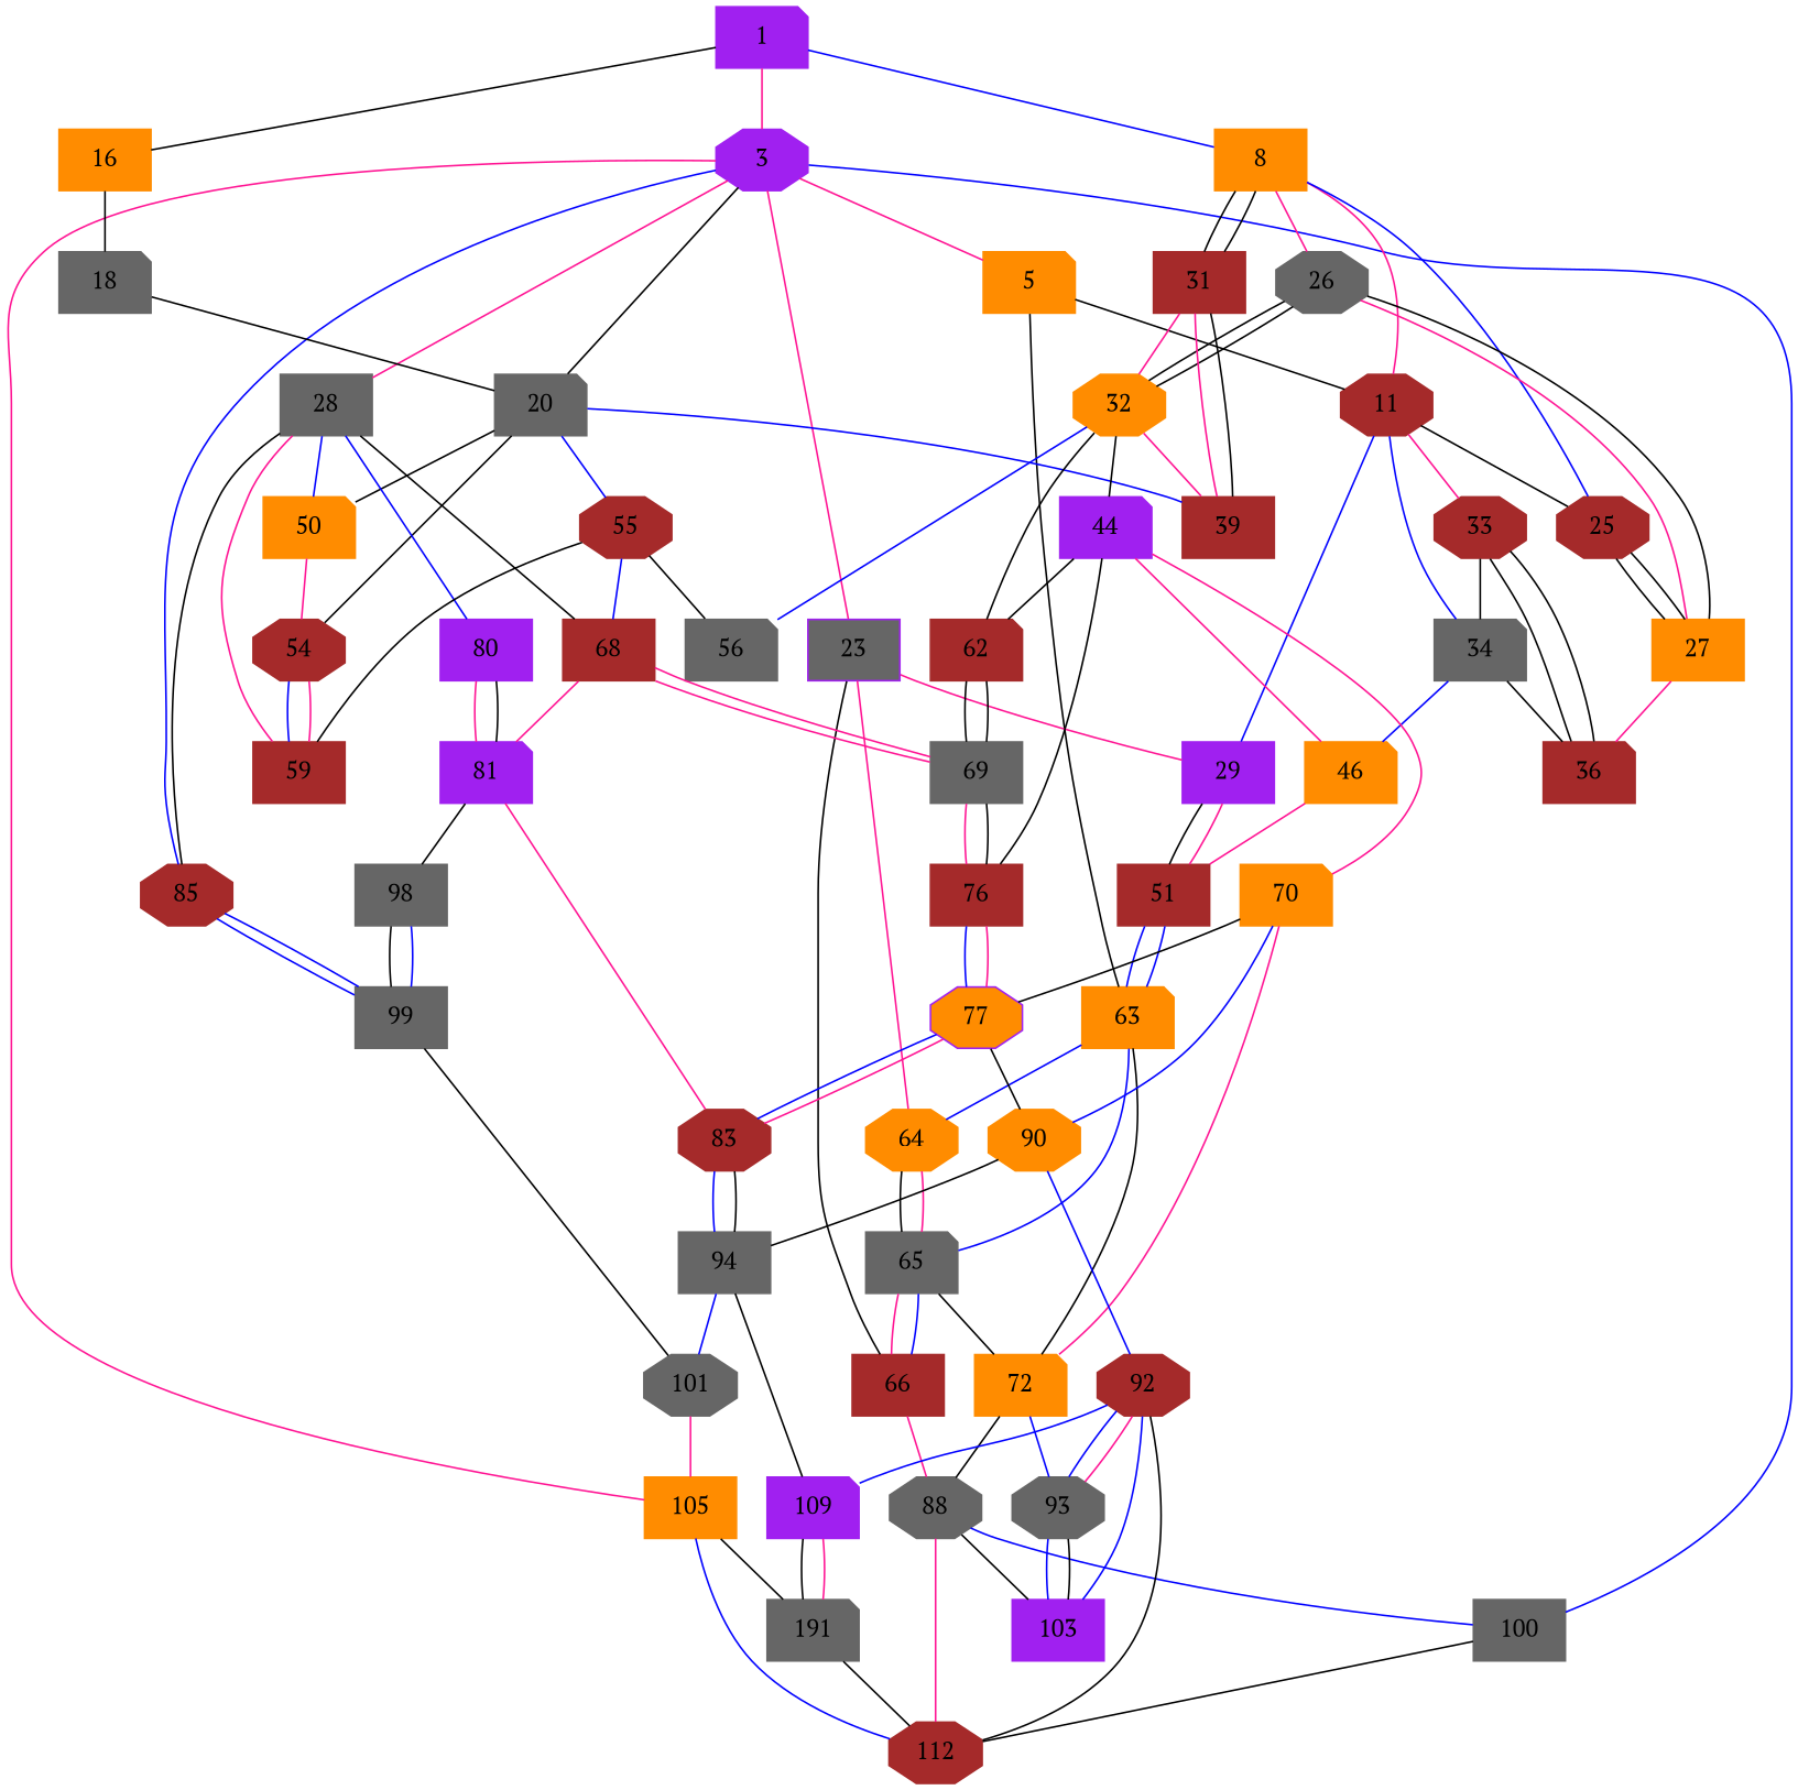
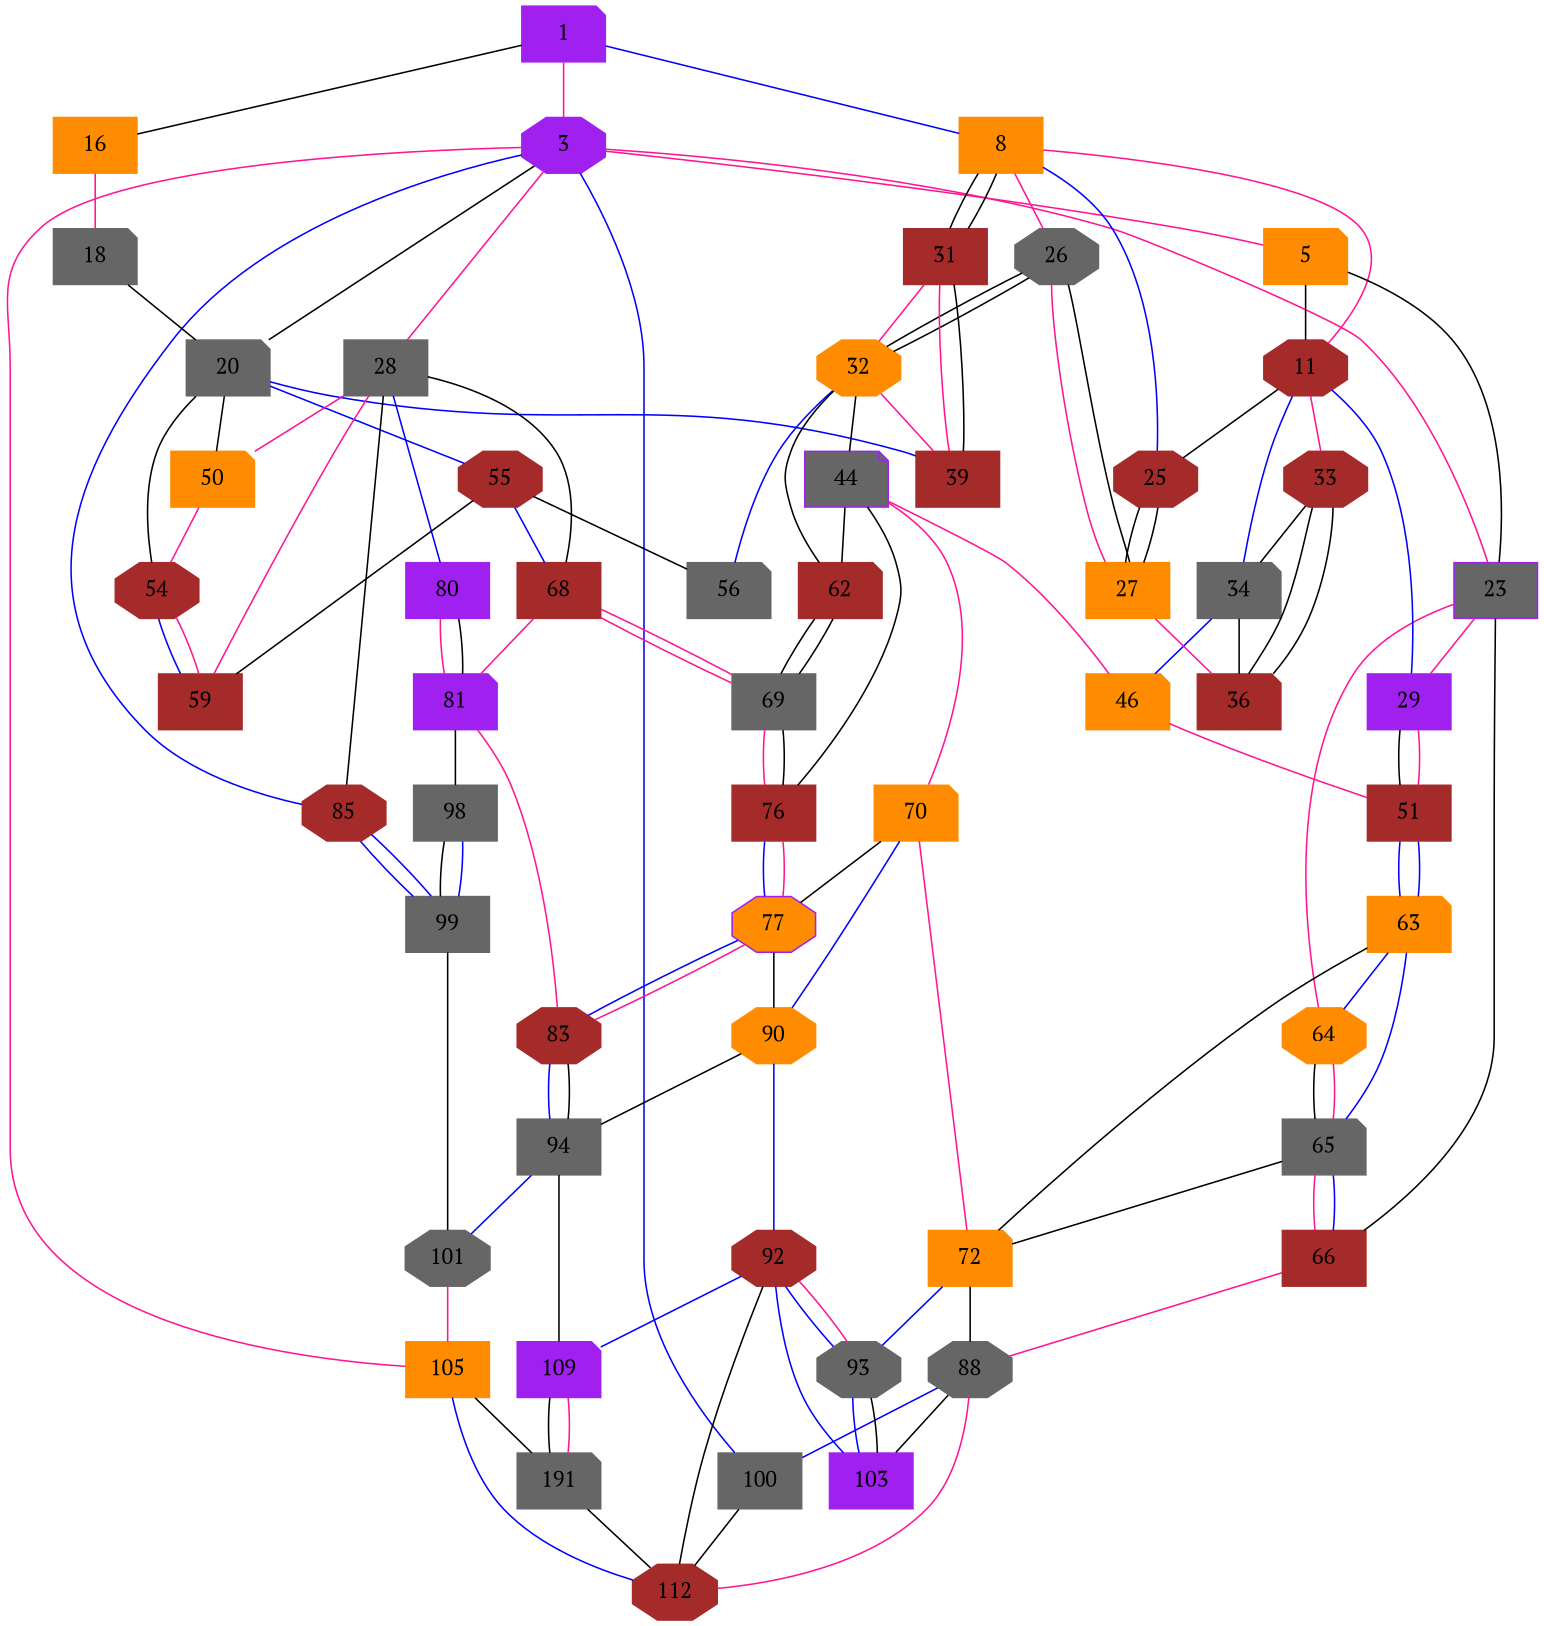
  graph {
    fontname="PT Serif"
    node [color=brown fontname="PT Serif" shape=box style=filled]
    edge [color=black fontname="PT Serif"]
    1 [color=purple shape=note super="+2+7"]
    3 [color=purple shape=octagon super="+4+84+19"]
    8 [color=darkorange super="+9"]
    16 [color=darkorange super="+17"]
    5 [color=darkorange shape=note super="+6+15"]
    20 [color=gray40 shape=note super="+21+41"]
    23 [color=purple fillcolor=gray40 super="+30+24"]
    n8 [color=gray40 label=28 super="+79+49"]
    85 [shape=octagon]
    100 [color=gray40]
    105 [color=darkorange super="+106"]
    11 [shape=octagon super="+12"]
    25 [shape=octagon]
    26 [color=gray40 shape=octagon]
    31
    18 [color=gray40 shape=note super="+22"]
    39
    50 [color=darkorange shape=note]
    54 [shape=octagon]
    55 [shape=octagon super="+60"]
    29 [color=purple]
    64 [color=darkorange shape=octagon]
    66
    59
    68 [super="+74"]
    80 [color=purple]
    99 [color=gray40]
    112 [shape=octagon super="+113+114"]
    n29 [color=gray40 label=191 shape=note]
    33 [shape=octagon]
    34 [color=gray40 shape=note super="+35"]
    27 [color=darkorange]
    32 [color=darkorange shape=octagon super="+43"]
    51
    36 [shape=note super="+40"]
    46 [color=darkorange shape=note]
    56 [color=gray40 shape=note]
    65 [color=gray40 shape=note super="+75"]
    88 [color=gray40 shape=octagon super="+89+104"]
-   44 [color=purple shape=note super="+45+61"]
+   44 [color=purple shape=note super="+45+61" fillcolor=gray40]
    62 [shape=note]
    63 [color=darkorange shape=note super="+73"]
    70 [color=darkorange shape=note super="+71"]
    76
    69 [color=gray40]
    72 [color=darkorange shape=note super="+86"]
    77 [color=purple fillcolor=darkorange shape=octagon super="+78"]
    90 [color=darkorange shape=octagon super="+96+91"]
    81 [color=purple shape=note super="+82"]
    93 [color=gray40 shape=octagon]
    103 [color=purple]
    83 [shape=octagon]
    98 [color=gray40]
    94 [color=gray40 super="+95"]
    92 [shape=octagon super="+97"]
    109 [color=purple shape=note]
    101 [color=gray40 shape=octagon super="+102"]
    1 -- 3 [color=deeppink]
    1 -- 8 [color=blue]
    1 -- 16
    3 -- 5 [color=deeppink]
    3 -- 20
    3 -- 23 [color=deeppink]
    3 -- n8 [color=deeppink]
    3 -- 85 [color=blue]
    3 -- 100 [color=blue weight=2]
    3 -- 105 [color=deeppink]
    8 -- 11 [color=deeppink]
    8 -- 25 [color=blue]
    8 -- 26 [color=deeppink]
    8 -- 31
    8 -- 31
-   16 -- 18 [weight=2]
-   5 -- 63
+   16 -- 18 [color=deeppink weight=2]
+   5 -- 23
    5 -- 11 [weight=2]
    20 -- 39 [color=blue]
    20 -- 50
    20 -- 54
    20 -- 55 [color=blue]
    23 -- 29 [color=deeppink]
    23 -- 64 [color=deeppink]
    23 -- 66
    n8 -- 85
-   n8 -- 50 [color=blue]
+   n8 -- 50 [color=deeppink]
    n8 -- 59 [color=deeppink]
    n8 -- 68
    n8 -- 80 [color=blue]
    85 -- 99 [color=blue]
    85 -- 99 [color=blue]
    100 -- 112
    105 -- 112 [color=blue]
    105 -- n29
    11 -- 25
    11 -- 29 [color=blue]
    11 -- 33 [color=deeppink]
    11 -- 34 [color=blue]
    25 -- 27
    25 -- 27
    26 -- 27 [color=deeppink]
    26 -- 27
    26 -- 32
    26 -- 32
    31 -- 39 [color=deeppink]
    31 -- 39
    31 -- 32 [color=deeppink]
    18 -- 20
    50 -- 54 [color=deeppink]
    54 -- 59 [color=blue]
    54 -- 59 [color=deeppink]
    55 -- 59
    55 -- 68 [color=blue]
    55 -- 56 [weight=2]
    29 -- 51
    29 -- 51 [color=deeppink]
    64 -- 65
    64 -- 65 [color=deeppink]
    66 -- 88 [color=deeppink]
    68 -- 69 [color=deeppink]
    68 -- 69 [color=deeppink]
    68 -- 81 [color=deeppink]
    80 -- 81 [color=deeppink]
    80 -- 81
    99 -- 101
    n29 -- 112
    33 -- 34
    33 -- 36
    33 -- 36
    34 -- 36 [weight=2]
    34 -- 46 [color=blue]
    27 -- 36 [color=deeppink]
    32 -- 39 [color=deeppink]
    32 -- 56 [color=blue]
    32 -- 44
    32 -- 62
    51 -- 63 [color=blue]
    51 -- 63 [color=blue]
    46 -- 51 [color=deeppink]
    65 -- 66 [color=deeppink]
    65 -- 66 [color=blue]
    65 -- 72
    88 -- 100 [color=blue]
    88 -- 112 [color=deeppink]
    88 -- 103
    44 -- 46 [color=deeppink]
    44 -- 62
    44 -- 70 [color=deeppink]
    44 -- 76
    62 -- 69
    62 -- 69
    63 -- 64 [color=blue]
    63 -- 65 [color=blue]
    63 -- 72
    70 -- 72 [color=deeppink]
    70 -- 77
    70 -- 90 [color=blue]
    76 -- 77 [color=blue]
    76 -- 77 [color=deeppink]
    69 -- 76 [color=deeppink]
    69 -- 76
    72 -- 88
    72 -- 93 [color=blue]
    77 -- 90
    77 -- 83 [color=blue]
    77 -- 83 [color=deeppink]
    90 -- 94
    90 -- 92 [color=blue weight=2]
    81 -- 83 [color=deeppink]
    81 -- 98
    93 -- 103 [color=blue]
    93 -- 103
    83 -- 94 [color=blue]
    83 -- 94
    98 -- 99
    98 -- 99 [color=blue]
    94 -- 109
    94 -- 101 [color=blue]
    92 -- 112
    92 -- 93 [color=blue]
    92 -- 93 [color=deeppink]
    92 -- 103 [color=blue]
    92 -- 109 [color=blue]
    109 -- n29
    109 -- n29 [color=deeppink]
    101 -- 105 [color=deeppink weight=2]
  }
